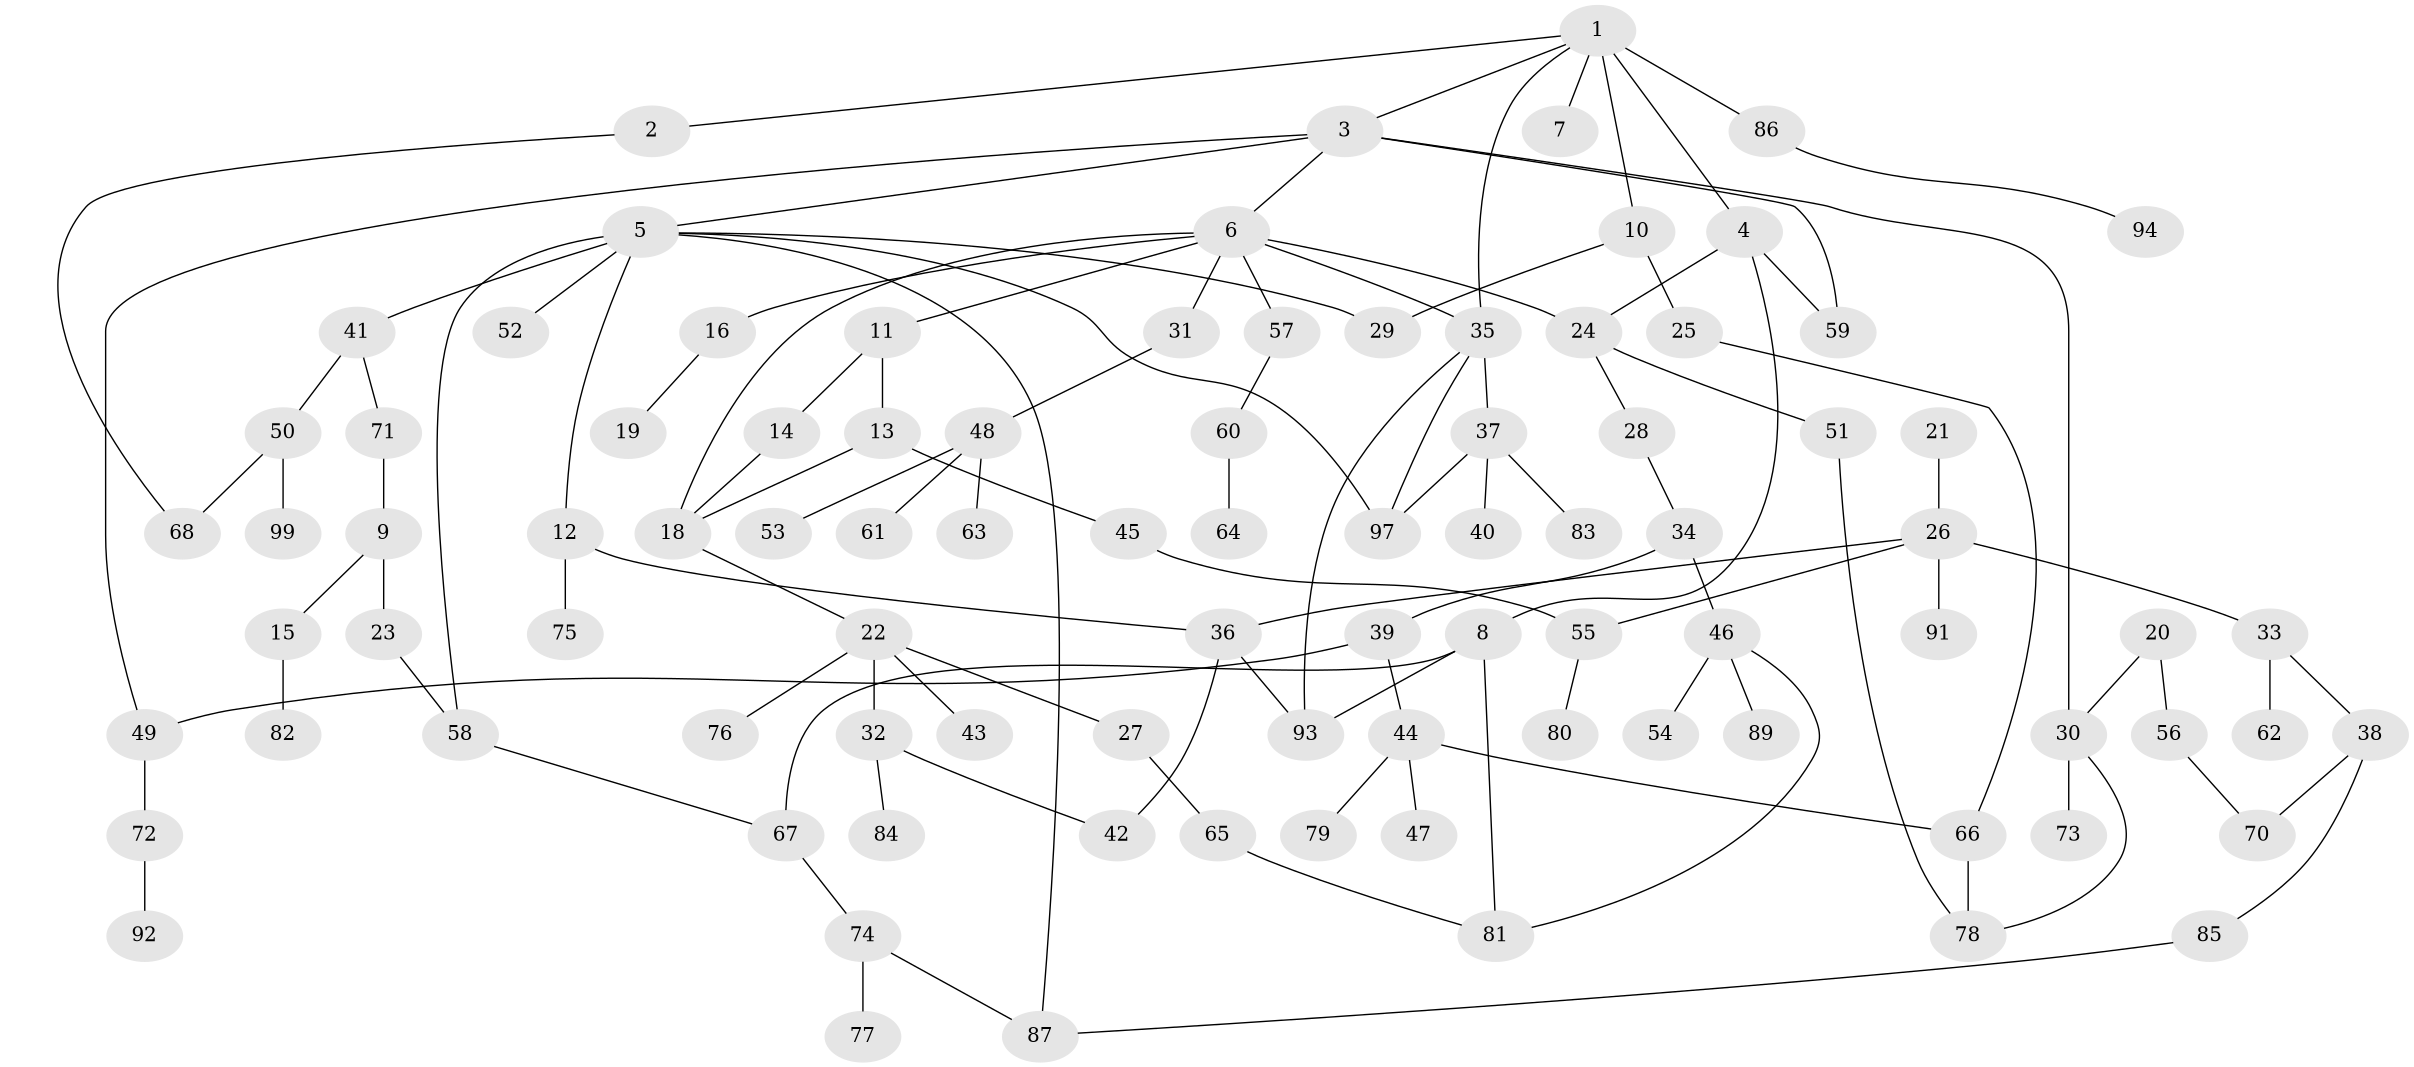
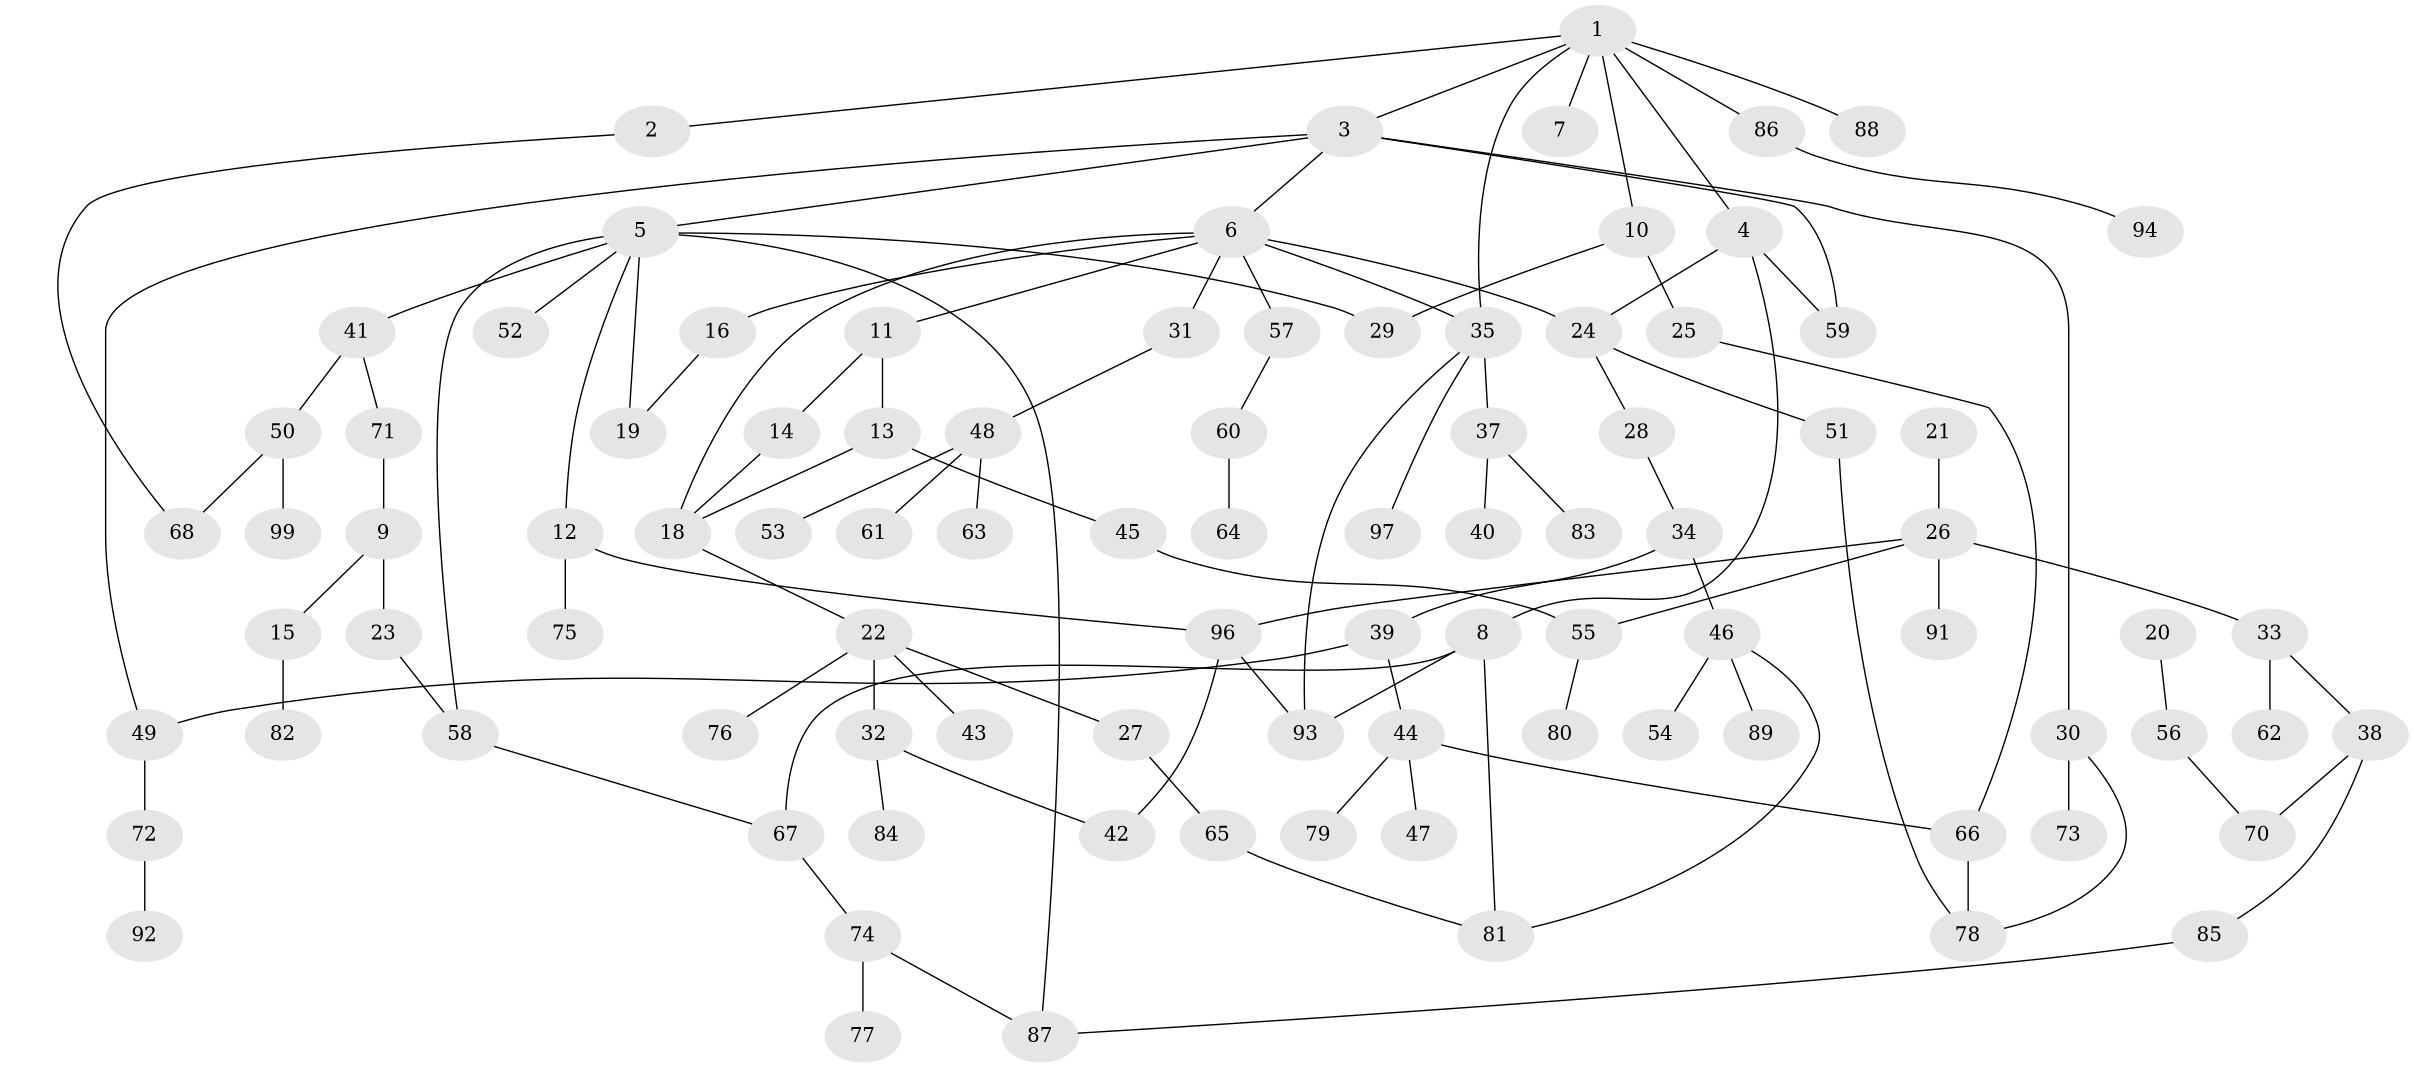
  graph {
    fontname="DejaVu Serif"
    node [color=gray90 fontname="DejaVu Serif" style=filled]
    edge [fontname="DejaVu Serif"]
    1
    2
    3
    4
    7
    10
    35
    86
+   88
    68
    5
    6
    30
    49
    59
    8
    24
    29
    25
    n20 [label=97]
    93
    37
    94
    9
    23
    15
    55
    80
    12
    41
    52
    87
    58
    11
    16
    18
    31
    57
    73
    78
    72
    67
    81
    28
    51
-   36
+   36 [label=96]
    75
    50
    71
    13
    14
    19
    22
    48
    60
    74
    82
    66
    45
    42
    20
    56
    21
    26
    27
    32
    43
    76
    70
    33
    91
    65
    84
    34
    38
    62
    39
    46
    53
    61
    63
    85
    44
    54
    89
    40
    83
    47
    79
    n90 [label=99]
    92
    64
    77
    1 -- 2
    1 -- 3
    1 -- 4
    1 -- 7
    1 -- 10
    1 -- 35
    1 -- 86
+   1 -- 88
    2 -- 68
    3 -- 5
    3 -- 6
    3 -- 30
    3 -- 49
    3 -- 59
    4 -- 59
    4 -- 8
    4 -- 24
    10 -- 29
    10 -- 25
    35 -- n20
    35 -- 93
    35 -- 37
    86 -- 94
    5 -- 29
-   5 -- n20
+   5 -- 19
    5 -- 12
    5 -- 41
    5 -- 52
    5 -- 87
    5 -- 58
    6 -- 35
    6 -- 24
    6 -- 11
    6 -- 16
    6 -- 18
    6 -- 31
    6 -- 57
    30 -- 73
    30 -- 78
    49 -- 72
    8 -- 93
    8 -- 67
    8 -- 81
    24 -- 28
    24 -- 51
    25 -- 66
-   37 -- n20
    37 -- 40
    37 -- 83
    9 -- 23
    9 -- 15
    23 -- 58
    15 -- 82
    55 -- 80
    12 -- 36
    12 -- 75
    41 -- 50
    41 -- 71
    58 -- 67
    11 -- 13
    11 -- 14
    16 -- 19
    18 -- 22
    31 -- 48
    57 -- 60
    72 -- 92
    67 -- 74
    28 -- 34
    51 -- 78
    36 -- 93
    36 -- 42
    50 -- 68
    50 -- n90
    71 -- 9
    13 -- 18
    13 -- 45
    14 -- 18
    22 -- 27
    22 -- 32
    22 -- 43
    22 -- 76
    48 -- 53
    48 -- 61
    48 -- 63
    60 -- 64
    74 -- 87
    74 -- 77
    66 -- 78
    45 -- 55
-   20 -- 30
    20 -- 56
    56 -- 70
    21 -- 26
    26 -- 55
    26 -- 36
    26 -- 33
    26 -- 91
    27 -- 65
    32 -- 42
    32 -- 84
    33 -- 38
    33 -- 62
    65 -- 81
    34 -- 39
    34 -- 46
    38 -- 70
    38 -- 85
    39 -- 49
    39 -- 44
    46 -- 81
    46 -- 54
    46 -- 89
    85 -- 87
    44 -- 66
    44 -- 47
    44 -- 79
  }
